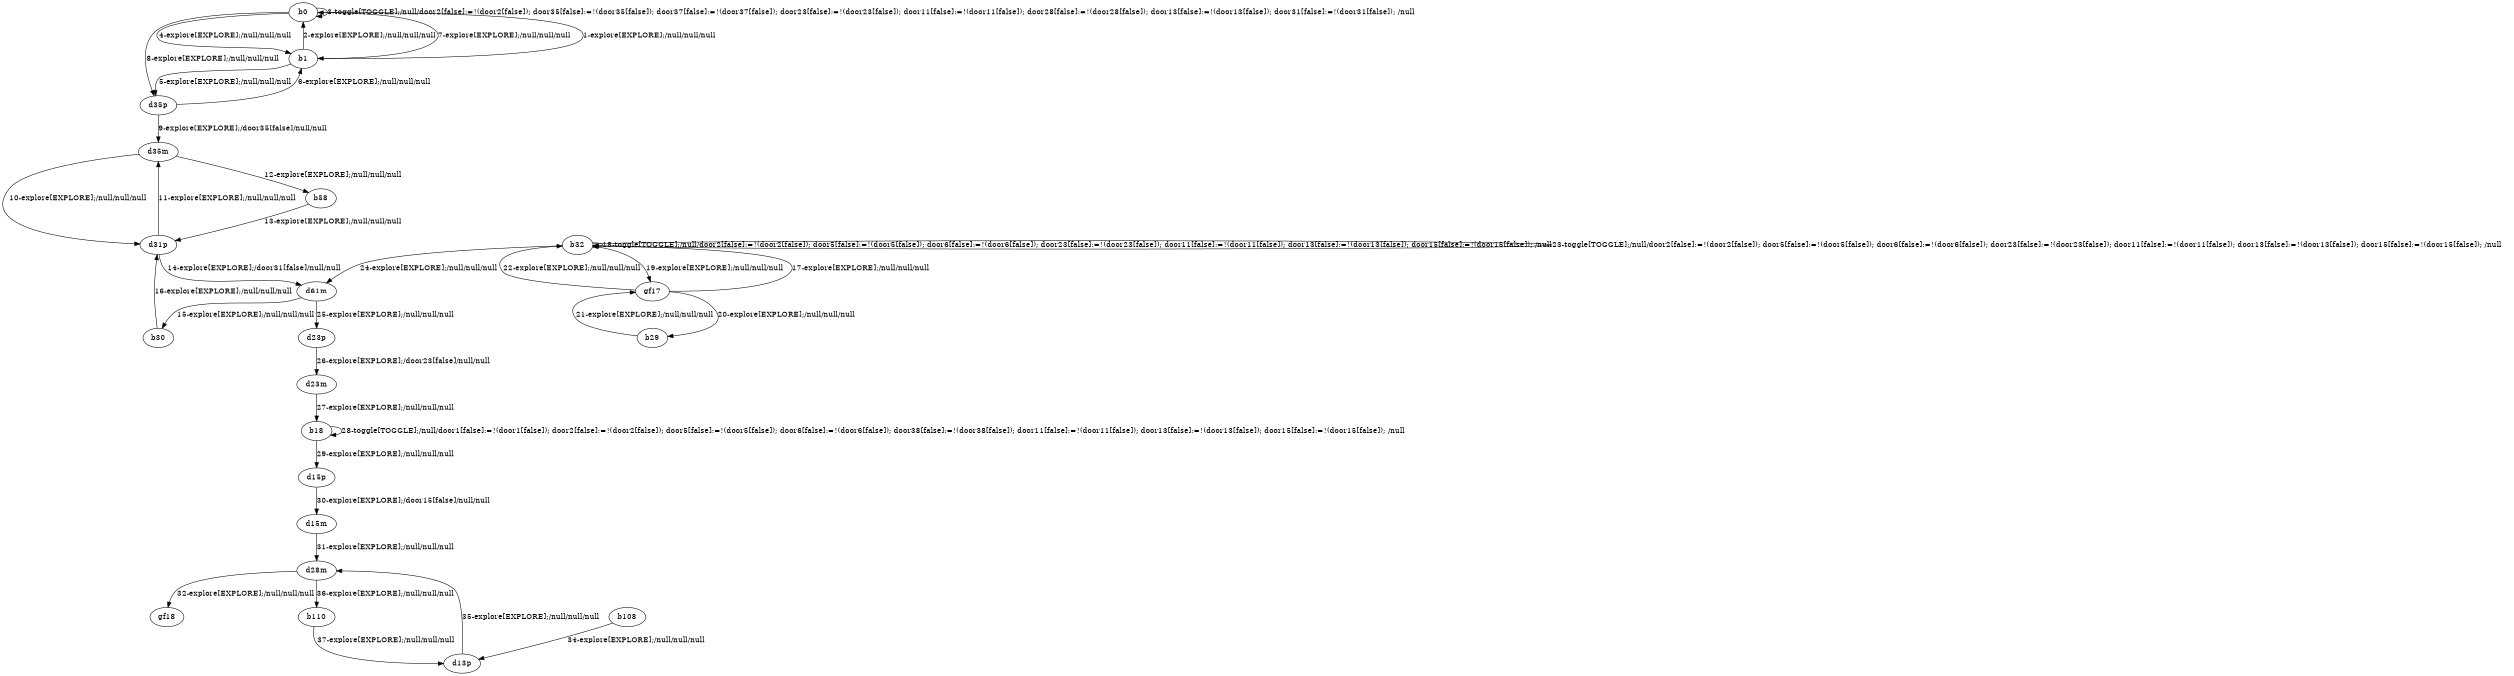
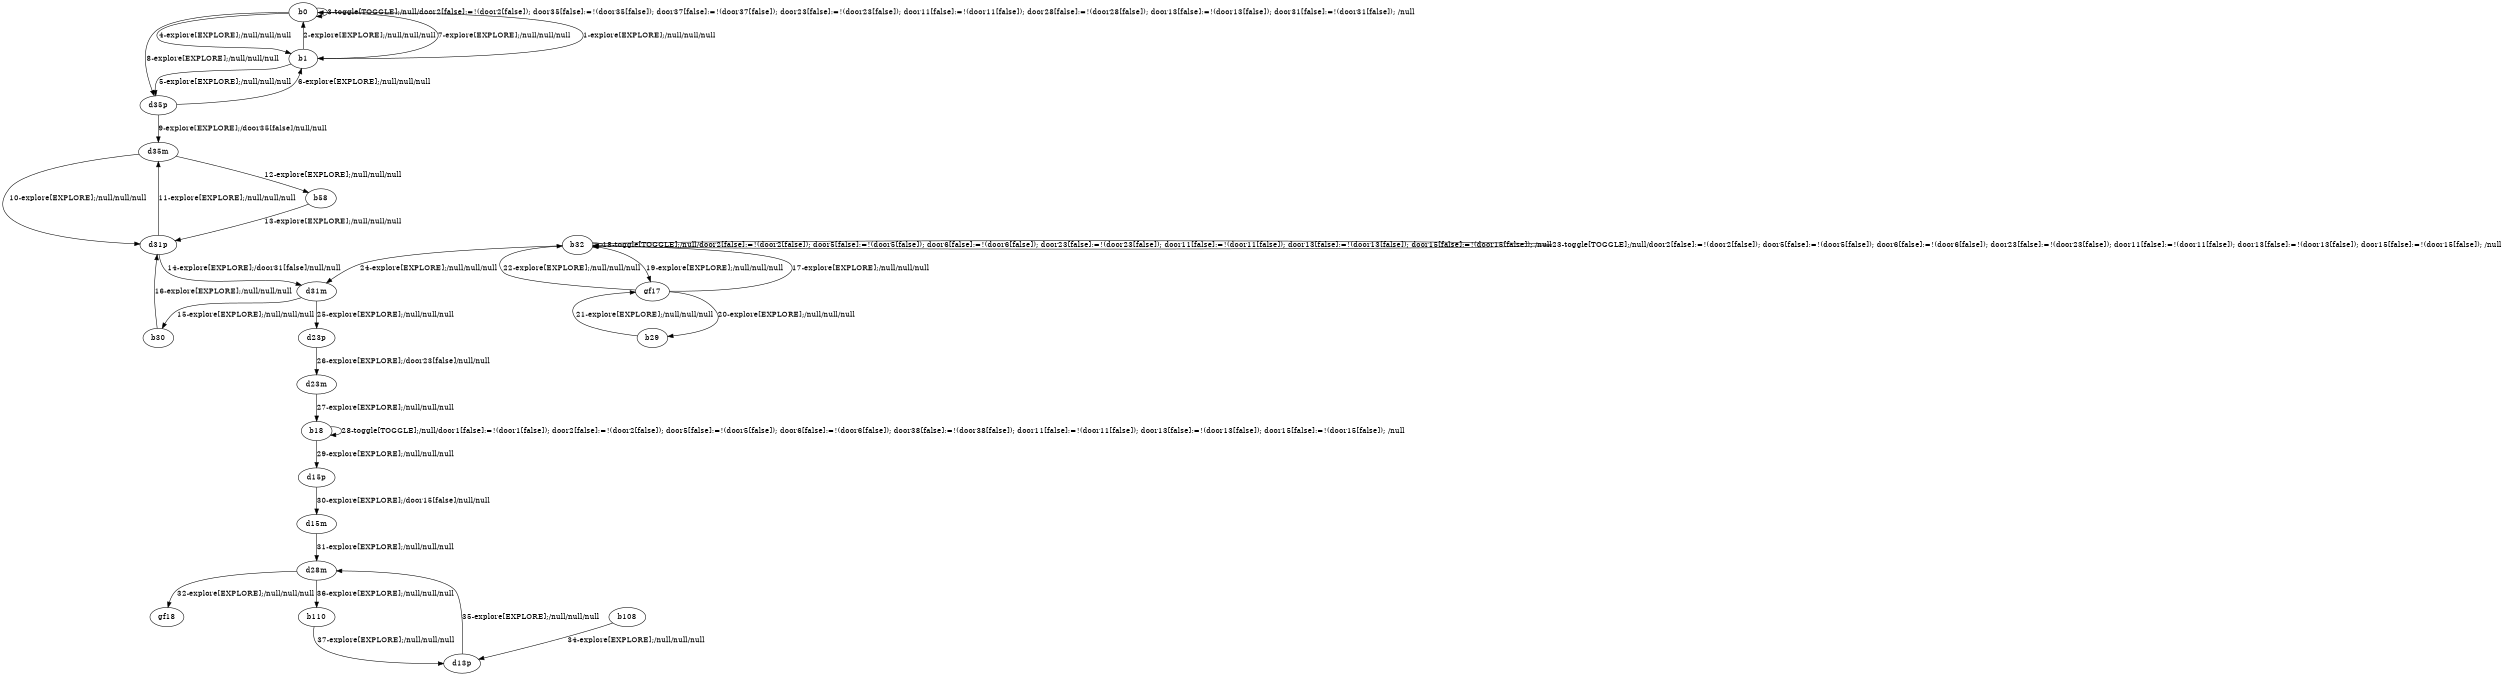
  digraph {
    b0
    b1
    d35p
    d35m
    d31p
    b58
-   d31m [label=d61m]
+   d31m
    b30
    d23p
    d23m
    gf17
    b32
    b29
    b18
    d15p
    d15m
    d28m
    gf18
    b110
    d13p
    b108
    b0 -> b0 [label="3-toggle[TOGGLE];/null/door2[false]:=!(door2[false]); door35[false]:=!(door35[false]); door37[false]:=!(door37[false]); door23[false]:=!(door23[false]); door11[false]:=!(door11[false]); door28[false]:=!(door28[false]); door13[false]:=!(door13[false]); door31[false]:=!(door31[false]); /null"]
    b0 -> b1 [label="1-explore[EXPLORE];/null/null/null"]
    b0 -> b1 [label="4-explore[EXPLORE];/null/null/null"]
    b0 -> d35p [label="8-explore[EXPLORE];/null/null/null"]
    b1 -> b0 [label="2-explore[EXPLORE];/null/null/null"]
    b1 -> b0 [label="7-explore[EXPLORE];/null/null/null"]
    b1 -> d35p [label="5-explore[EXPLORE];/null/null/null"]
    d35p -> b1 [label="6-explore[EXPLORE];/null/null/null"]
    d35p -> d35m [label="9-explore[EXPLORE];/door35[false]/null/null"]
    d35m -> d31p [label="10-explore[EXPLORE];/null/null/null"]
    d35m -> b58 [label="12-explore[EXPLORE];/null/null/null"]
    d31p -> d35m [label="11-explore[EXPLORE];/null/null/null"]
    d31p -> d31m [label="14-explore[EXPLORE];/door31[false]/null/null"]
    b58 -> d31p [label="13-explore[EXPLORE];/null/null/null"]
    d31m -> b30 [label="15-explore[EXPLORE];/null/null/null"]
    d31m -> d23p [label="25-explore[EXPLORE];/null/null/null"]
    b30 -> d31p [label="16-explore[EXPLORE];/null/null/null"]
    d23p -> d23m [label="26-explore[EXPLORE];/door23[false]/null/null"]
    d23m -> b18 [label="27-explore[EXPLORE];/null/null/null"]
    gf17 -> b32 [label="17-explore[EXPLORE];/null/null/null"]
    gf17 -> b32 [label="22-explore[EXPLORE];/null/null/null"]
    gf17 -> b29 [label="20-explore[EXPLORE];/null/null/null"]
    b32 -> d31m [label="24-explore[EXPLORE];/null/null/null"]
    b32 -> gf17 [label="19-explore[EXPLORE];/null/null/null"]
    b32 -> b32 [label="18-toggle[TOGGLE];/null/door2[false]:=!(door2[false]); door5[false]:=!(door5[false]); door6[false]:=!(door6[false]); door23[false]:=!(door23[false]); door11[false]:=!(door11[false]); door13[false]:=!(door13[false]); door15[false]:=!(door15[false]); /null"]
    b32 -> b32 [label="23-toggle[TOGGLE];/null/door2[false]:=!(door2[false]); door5[false]:=!(door5[false]); door6[false]:=!(door6[false]); door23[false]:=!(door23[false]); door11[false]:=!(door11[false]); door13[false]:=!(door13[false]); door15[false]:=!(door15[false]); /null"]
    b29 -> gf17 [label="21-explore[EXPLORE];/null/null/null"]
    b18 -> b18 [label="28-toggle[TOGGLE];/null/door1[false]:=!(door1[false]); door2[false]:=!(door2[false]); door5[false]:=!(door5[false]); door6[false]:=!(door6[false]); door38[false]:=!(door38[false]); door11[false]:=!(door11[false]); door13[false]:=!(door13[false]); door15[false]:=!(door15[false]); /null"]
    b18 -> d15p [label="29-explore[EXPLORE];/null/null/null"]
    d15p -> d15m [label="30-explore[EXPLORE];/door15[false]/null/null"]
    d15m -> d28m [label="31-explore[EXPLORE];/null/null/null"]
    d28m -> gf18 [label="32-explore[EXPLORE];/null/null/null"]
    d28m -> b110 [label="36-explore[EXPLORE];/null/null/null"]
    b110 -> d13p [label="37-explore[EXPLORE];/null/null/null"]
    d13p -> d28m [label="35-explore[EXPLORE];/null/null/null"]
    b108 -> d13p [label="34-explore[EXPLORE];/null/null/null"]
  }
